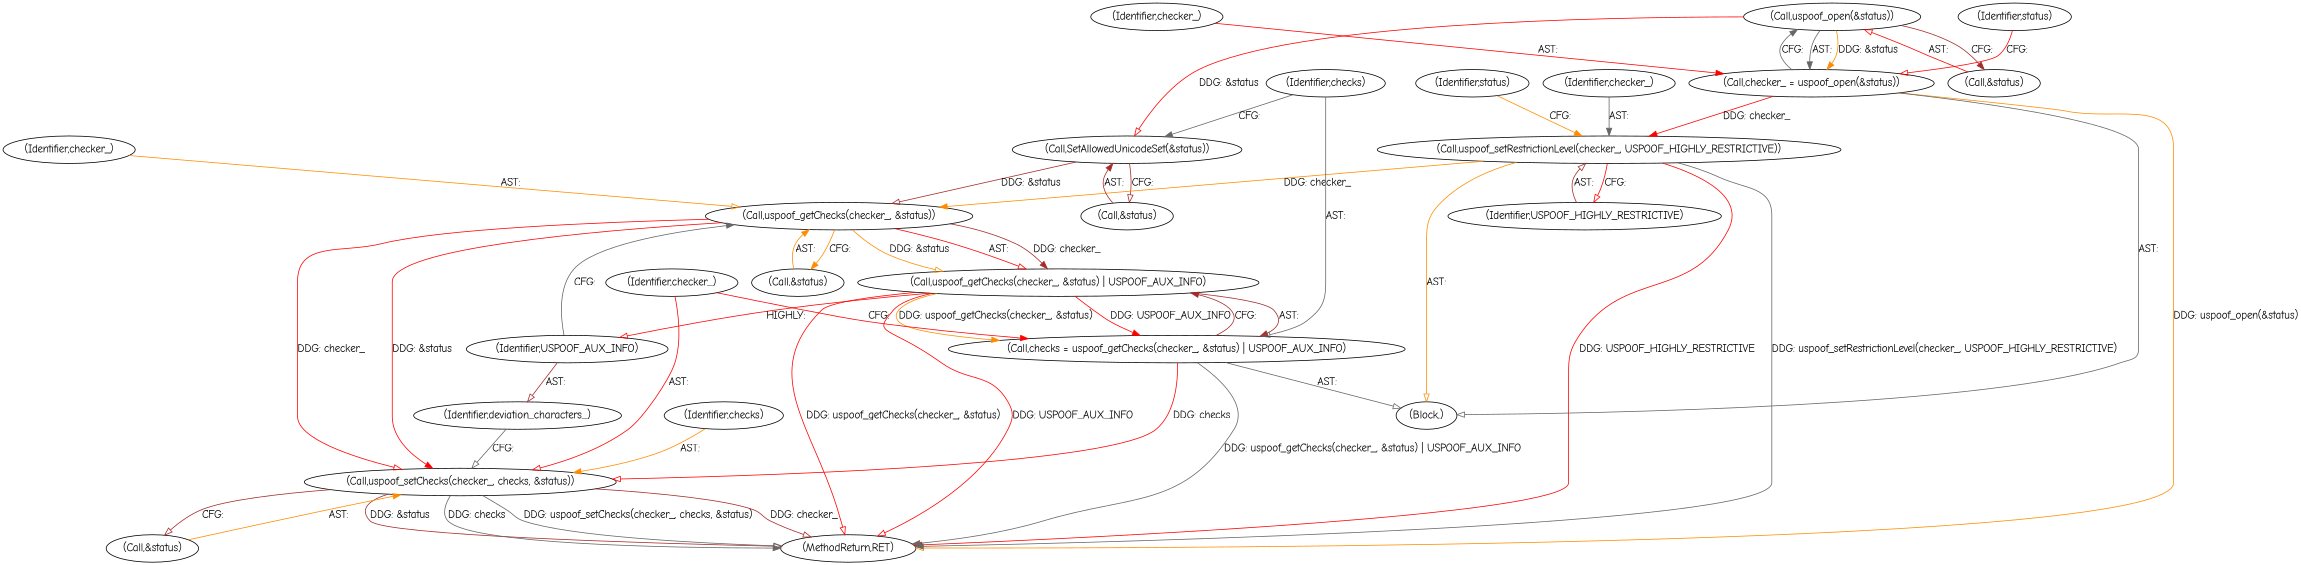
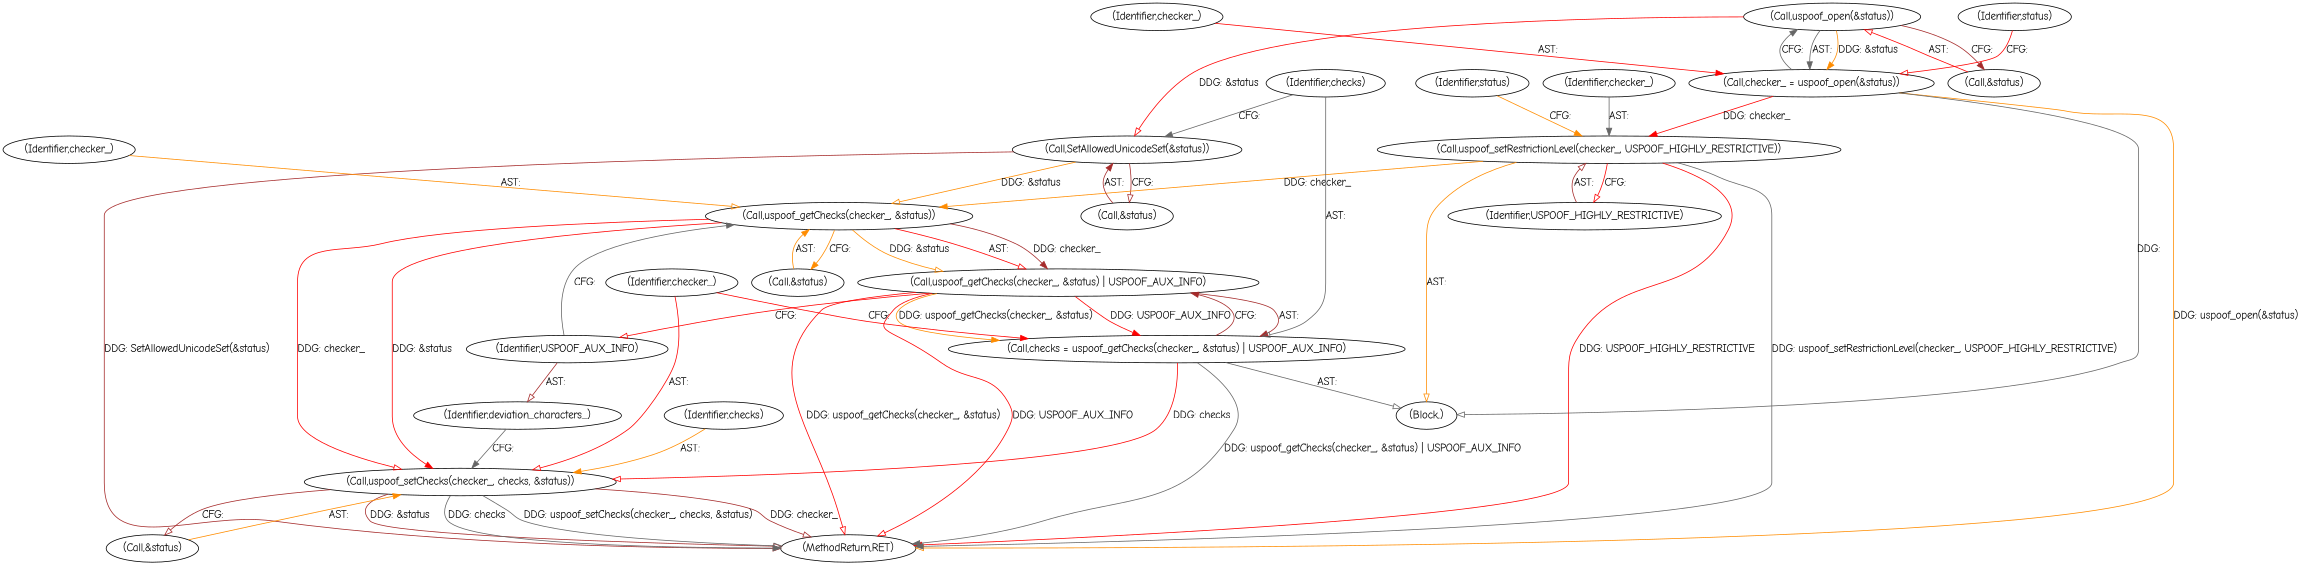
  digraph {
    fontname="Comic Neue"
    node [fontname="Comic Neue"]
    edge [arrowhead=normal color=red fontname="Comic Neue"]
    n1 [label="(Call,uspoof_open(&status))"]
    n2 [label="(Call,checker_ = uspoof_open(&status))"]
    n3 [label="(Call,SetAllowedUnicodeSet(&status))"]
    n4 [label="(Call,&status)"]
    n5 [label="(MethodReturn,RET)"]
    n6 [label="(Call,uspoof_setRestrictionLevel(checker_, USPOOF_HIGHLY_RESTRICTIVE))"]
    n7 [label="(Block,)"]
    n8 [label="(Call,uspoof_getChecks(checker_, &status))"]
    n9 [label="(Call,&status)"]
    n10 [label="(Identifier,USPOOF_HIGHLY_RESTRICTIVE)"]
    n11 [label="(Call,uspoof_getChecks(checker_, &status) | USPOOF_AUX_INFO)"]
    n12 [label="(Call,uspoof_setChecks(checker_, checks, &status))"]
    n13 [label="(Call,&status)"]
    n14 [label="(Call,checks = uspoof_getChecks(checker_, &status) | USPOOF_AUX_INFO)"]
    n15 [label="(Identifier,USPOOF_AUX_INFO)"]
    n16 [label="(Call,&status)"]
    n17 [label="(Identifier,deviation_characters_)"]
    n18 [label="(Identifier,checker_)"]
    n19 [label="(Identifier,status)"]
    n20 [label="(Identifier,checker_)"]
    n21 [label="(Identifier,checks)"]
    n22 [label="(Identifier,status)"]
    n23 [label="(Identifier,checks)"]
    n24 [label="(Identifier,checker_)"]
    n25 [label="(Identifier,checker_)"]
    n1 -> n2 [color=gray40 label="AST: "]
    n1 -> n2 [color=darkorange label="DDG: &status"]
    n1 -> n3 [arrowhead=onormal label="DDG: &status"]
    n1 -> n4 [color=brown label="CFG: "]
    n2 -> n1 [color=gray40 label="CFG: "]
    n2 -> n5 [arrowhead=onormal color=darkorange label="DDG: uspoof_open(&status)"]
    n2 -> n6 [label="DDG: checker_"]
-   n2 -> n7 [arrowhead=onormal color=gray40 label="AST: "]
-   n3 -> n8 [arrowhead=onormal color=brown label="DDG: &status"]
+   n2 -> n7 [arrowhead=onormal color=gray40 label="DDG: "]
+   n3 -> n5 [arrowhead=onormal color=brown label="DDG: SetAllowedUnicodeSet(&status)"]
+   n3 -> n8 [arrowhead=onormal color=darkorange label="DDG: &status"]
    n3 -> n9 [arrowhead=onormal color=brown label="CFG: "]
    n4 -> n1 [arrowhead=onormal label="AST: "]
    n6 -> n5 [label="DDG: USPOOF_HIGHLY_RESTRICTIVE"]
    n6 -> n5 [color=gray40 label="DDG: uspoof_setRestrictionLevel(checker_, USPOOF_HIGHLY_RESTRICTIVE)"]
    n6 -> n7 [arrowhead=onormal color=darkorange label="AST: "]
    n6 -> n8 [color=darkorange label="DDG: checker_"]
    n6 -> n10 [arrowhead=onormal label="CFG: "]
    n8 -> n11 [arrowhead=onormal label="AST: "]
    n8 -> n11 [color=brown label="DDG: checker_"]
    n8 -> n11 [arrowhead=onormal color=darkorange label="DDG: &status"]
    n8 -> n12 [arrowhead=onormal label="DDG: checker_"]
    n8 -> n12 [label="DDG: &status"]
    n8 -> n13 [color=darkorange label="CFG: "]
    n9 -> n3 [color=brown label="AST: "]
    n10 -> n6 [arrowhead=onormal color=brown label="AST: "]
    n11 -> n5 [arrowhead=onormal label="DDG: USPOOF_AUX_INFO"]
    n11 -> n5 [arrowhead=onormal label="DDG: uspoof_getChecks(checker_, &status)"]
    n11 -> n14 [color=brown label="AST: "]
    n11 -> n14 [color=darkorange label="DDG: uspoof_getChecks(checker_, &status)"]
    n11 -> n14 [label="DDG: USPOOF_AUX_INFO"]
-   n11 -> n15 [arrowhead=onormal label="HIGHLY: "]
+   n11 -> n15 [arrowhead=onormal label="CFG: "]
    n12 -> n5 [arrowhead=onormal color=brown label="DDG: &status"]
    n12 -> n5 [color=gray40 label="DDG: checks"]
    n12 -> n5 [arrowhead=onormal color=gray40 label="DDG: uspoof_setChecks(checker_, checks, &status)"]
    n12 -> n5 [arrowhead=onormal color=brown label="DDG: checker_"]
    n12 -> n16 [arrowhead=onormal color=brown label="CFG: "]
    n13 -> n8 [color=darkorange label="AST: "]
    n14 -> n5 [color=gray40 label="DDG: uspoof_getChecks(checker_, &status) | USPOOF_AUX_INFO"]
    n14 -> n7 [arrowhead=onormal color=gray40 label="AST: "]
    n14 -> n11 [color=brown label="CFG: "]
    n14 -> n12 [arrowhead=onormal label="DDG: checks"]
    n15 -> n8 [color=gray40 label="CFG: "]
    n15 -> n17 [arrowhead=onormal color=brown label="AST: "]
    n16 -> n12 [color=darkorange label="AST: "]
-   n17 -> n12 [arrowhead=onormal color=gray40 label="CFG: "]
+   n17 -> n12 [color=gray40 label="CFG: "]
    n18 -> n2 [label="AST: "]
    n19 -> n2 [arrowhead=onormal label="CFG: "]
    n20 -> n8 [arrowhead=onormal color=darkorange label="AST: "]
    n21 -> n12 [color=darkorange label="AST: "]
    n22 -> n6 [color=darkorange label="CFG: "]
    n23 -> n3 [color=gray40 label="CFG: "]
    n23 -> n14 [arrowhead=onormal color=gray40 label="AST: "]
    n24 -> n12 [arrowhead=onormal label="AST: "]
    n24 -> n14 [label="CFG: "]
    n25 -> n6 [color=gray40 label="AST: "]
  }
